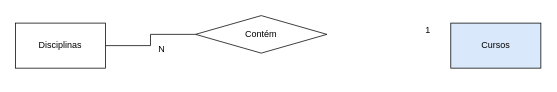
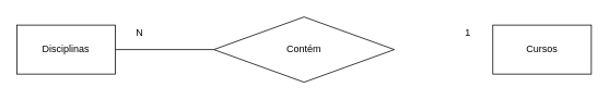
  <mxCell id="0" />
  <mxCell id="1" parent="0" />
- <mxCell id="2" value="Contém" style="rhombus;whiteSpace=wrap;html=1;" vertex="1" parent="1"><mxGeometry x="260" y="20" width="175" height="50" as="geometry" /></mxCell>
+ <mxCell id="2" value="Contém" style="rhombus;whiteSpace=wrap;html=1;" vertex="1" parent="1"><mxGeometry x="260" y="20" width="220" height="80" as="geometry" /></mxCell>
  <mxCell id="3" style="edgeStyle=orthogonalEdgeStyle;rounded=0;orthogonalLoop=1;jettySize=auto;html=1;entryX=0;entryY=0.5;entryDx=0;entryDy=0;endArrow=none;endFill=0;" edge="1" parent="1" source="4" target="2"><mxGeometry relative="1" as="geometry" /></mxCell>
  <mxCell id="4" value="&lt;div&gt;Disciplinas&lt;/div&gt;" style="rounded=0;whiteSpace=wrap;html=1;" vertex="1" parent="1"><mxGeometry x="20" y="30" width="120" height="60" as="geometry" /></mxCell>
- <mxCell id="5" value="Cursos" style="rounded=0;whiteSpace=wrap;html=1;fillColor=#dae8fc;" vertex="1" parent="1"><mxGeometry x="600" y="30" width="120" height="60" as="geometry" /></mxCell>
+ <mxCell id="5" value="Cursos" style="rounded=0;whiteSpace=wrap;html=1;" vertex="1" parent="1"><mxGeometry x="600" y="30" width="120" height="60" as="geometry" /></mxCell>
  <mxCell id="6" value="1" style="text;html=1;strokeColor=none;fillColor=none;align=center;verticalAlign=middle;whiteSpace=wrap;rounded=0;" vertex="1" parent="1"><mxGeometry x="550" y="30" width="40" height="20" as="geometry" /></mxCell>
- <mxCell id="7" value="N" style="text;html=1;strokeColor=none;fillColor=none;align=center;verticalAlign=middle;whiteSpace=wrap;rounded=0;" vertex="1" parent="1"><mxGeometry x="195" y="55" width="40" height="20" as="geometry" /></mxCell>
+ <mxCell id="7" value="N" style="text;html=1;strokeColor=none;fillColor=none;align=center;verticalAlign=middle;whiteSpace=wrap;rounded=0;" vertex="1" parent="1"><mxGeometry x="150" y="30" width="40" height="20" as="geometry" /></mxCell>
